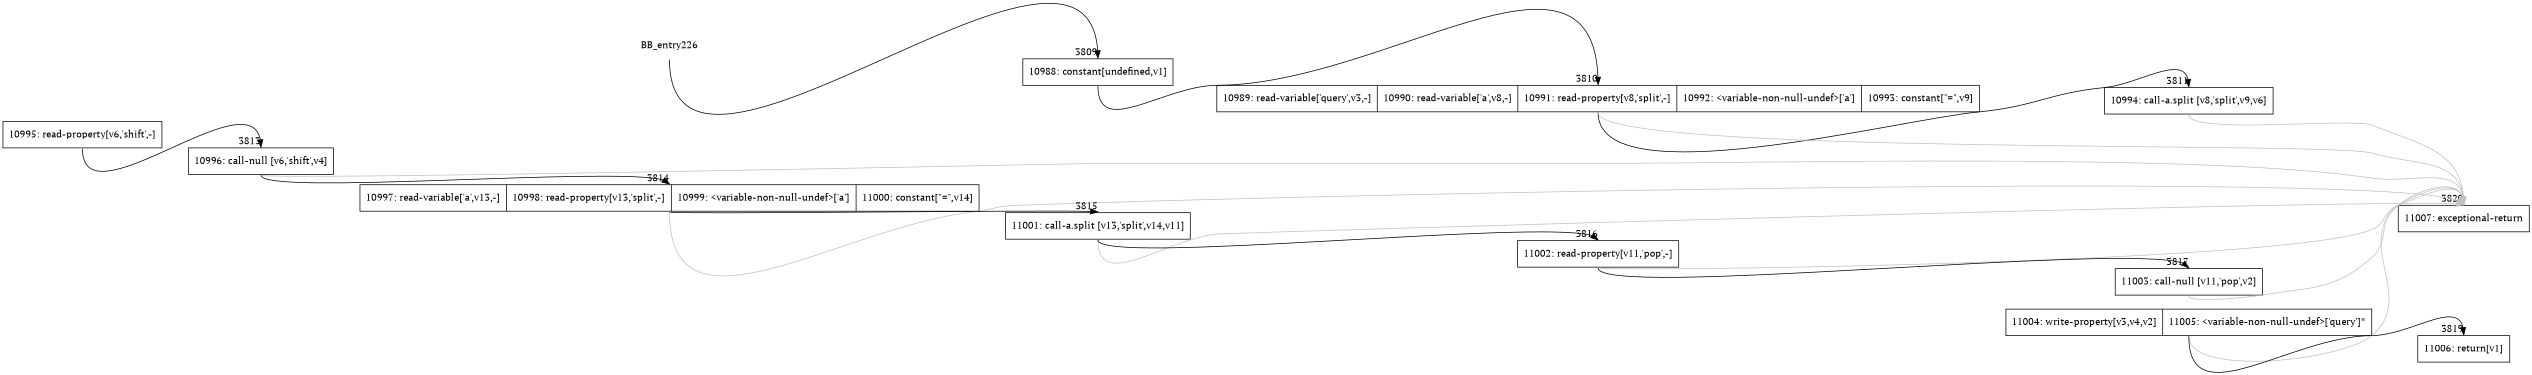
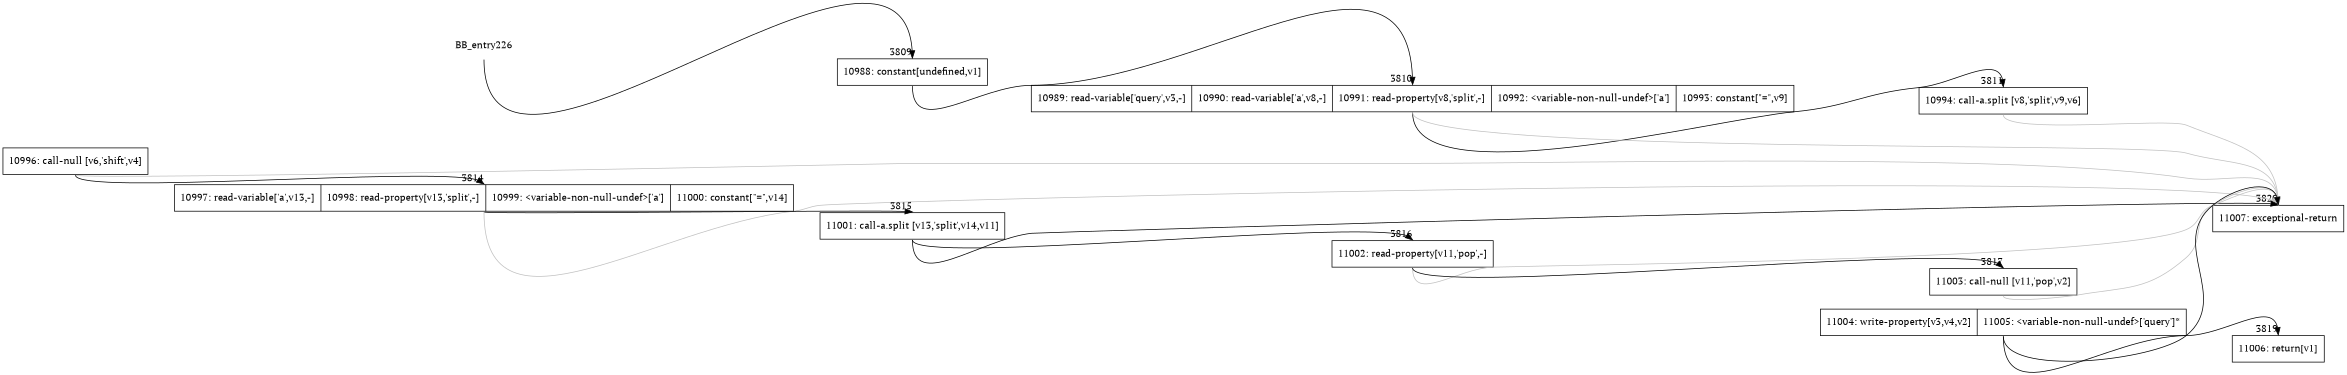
  digraph {
    fontname="PT Serif"
    rankdir=LR
    node [fontname="PT Serif" shape=record]
    edge [fontname="PT Serif" headport=n tailport=s]
    n1 [label=BB_entry226 shape=none]
    n2 [label="{10988: constant[undefined,v1]}"]
    n3 [label="{10989: read-variable['query',v3,-]|10990: read-variable['a',v8,-]|10991: read-property[v8,'split',-]|10992: \<variable-non-null-undef\>['a']|10993: constant[\"=\",v9]}"]
    n4 [label="{10994: call-a.split [v8,'split',v9,v6]}"]
    n5 [label="{11007: exceptional-return}"]
-   n6 [label="{10995: read-property[v6,'shift',-]}"]
    n7 [label="{10996: call-null [v6,'shift',v4]}"]
    n8 [label="{10997: read-variable['a',v13,-]|10998: read-property[v13,'split',-]|10999: \<variable-non-null-undef\>['a']|11000: constant[\"=\",v14]}"]
    n9 [label="{11001: call-a.split [v13,'split',v14,v11]}"]
    n10 [label="{11002: read-property[v11,'pop',-]}"]
    n11 [label="{11003: call-null [v11,'pop',v2]}"]
    n12 [label="{11004: write-property[v3,v4,v2]|11005: \<variable-non-null-undef\>['query']*}"]
    n13 [label="{11006: return[v1]}"]
    n1 -> n2 [headlabel="    3809"]
    n2 -> n3 [headlabel="      3810"]
    n3 -> n4 [headlabel="      3811"]
    n3 -> n5 [color=gray headlabel="      3820"]
    n4 -> n5 [color=gray]
-   n6 -> n7 [headlabel="      3813"]
    n7 -> n5 [color=gray]
    n7 -> n8 [headlabel="      3814"]
    n8 -> n5 [color=gray]
    n8 -> n9 [headlabel="      3815"]
-   n9 -> n5 [color=gray]
+   n9 -> n5 [color=black]
    n9 -> n10 [headlabel="      3816"]
    n10 -> n5 [color=gray]
    n10 -> n11 [headlabel="      3817"]
    n11 -> n5 [color=gray]
-   n12 -> n5 [color=gray]
+   n12 -> n5 [color=black]
    n12 -> n13 [headlabel="      3819"]
  }
